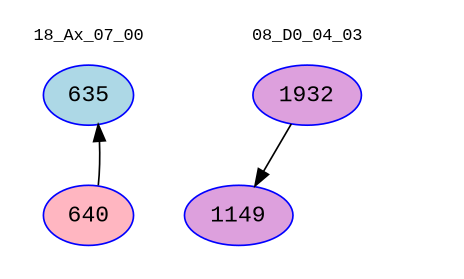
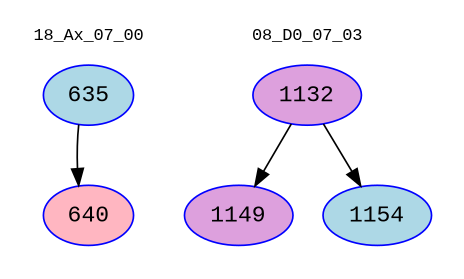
  digraph {
    fontname="Liberation Mono"
    node [color=blue fillcolor=lightblue fontname="Liberation Mono" style=filled]
    edge [color=black fontname="Liberation Mono"]
    n1 [label=635]
    n2 [fillcolor=lightpink label=640]
-   n3 [fillcolor=plum label=1932]
+   n3 [fillcolor=plum label=1132]
    n4 [fillcolor=plum label=1149]
+   n5 [label=1154]
    subgraph cluster_1 {
      color=white
      fontsize=10
      label="18_Ax_07_00"
      n1
      n2
    }
    subgraph cluster_2 {
      color=white
      fontsize=10
-     label="08_D0_04_03"
+     label="08_D0_07_03"
      n3
      n4
+     n5
    }
-   n2 -> n1
+   n1 -> n2
    n3 -> n4
+   n3 -> n5
  }
